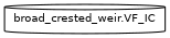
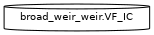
  digraph {
    rankdir=LR
-   n1 [color=black fillcolor=white fontname=Helvetica fontsize=10 height=0.2 label="broad_crested_weir.VF_IC" shape=cylinder style=filled width=0.4]
+   n1 [color=black fillcolor=white fontname=Helvetica fontsize=10 height=0.2 label="broad_weir_weir.VF_IC" shape=cylinder style=filled width=0.4]
  }
